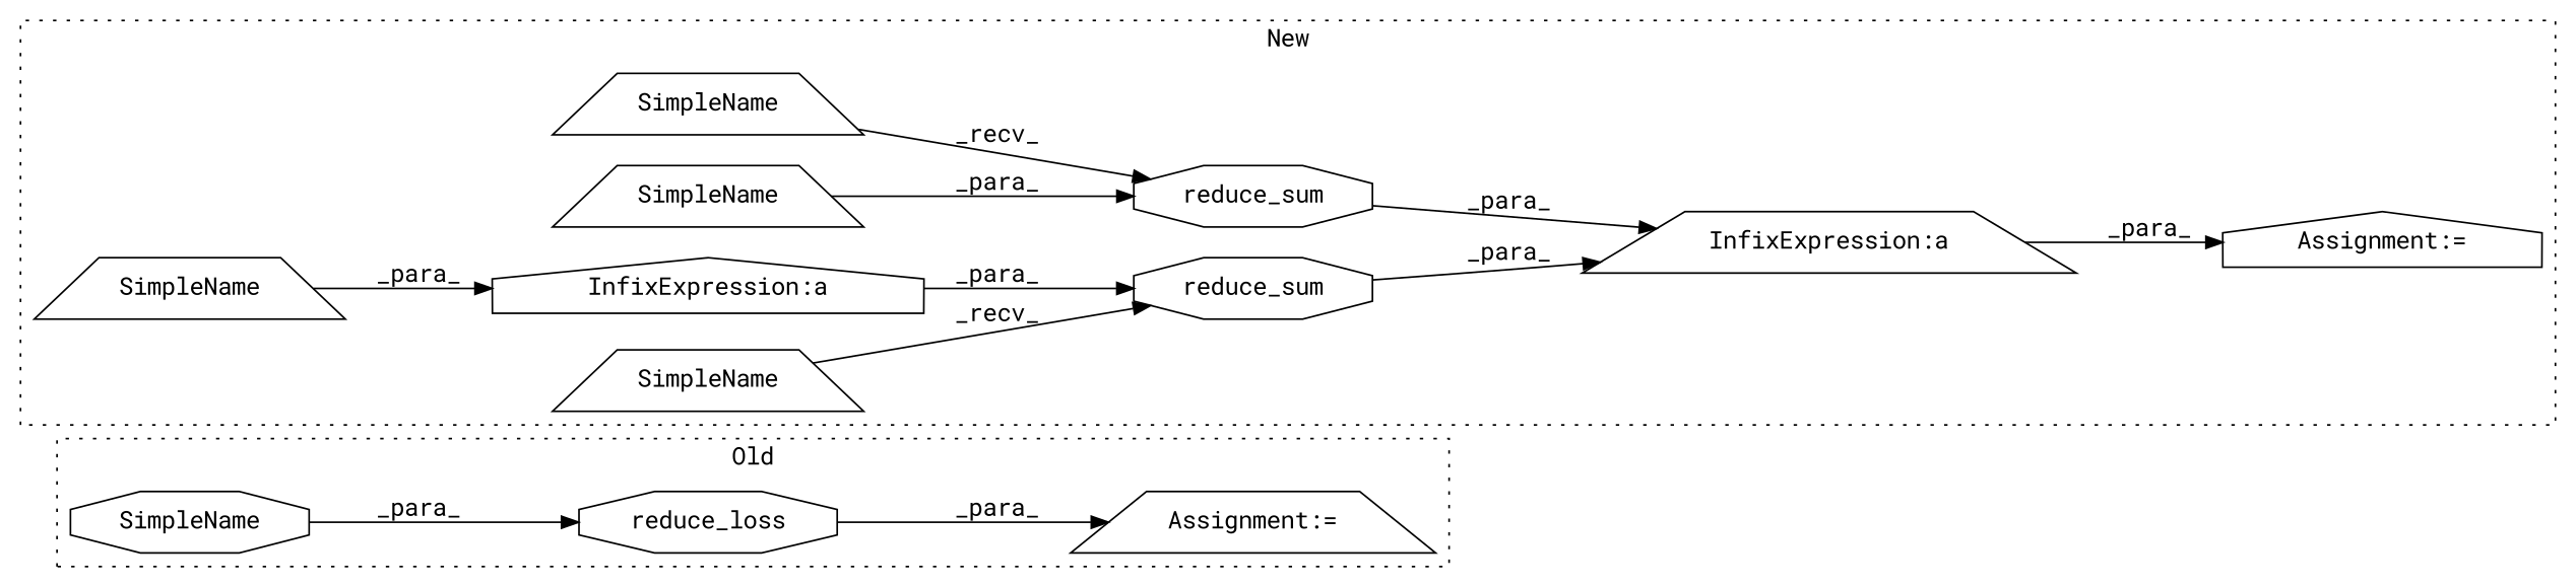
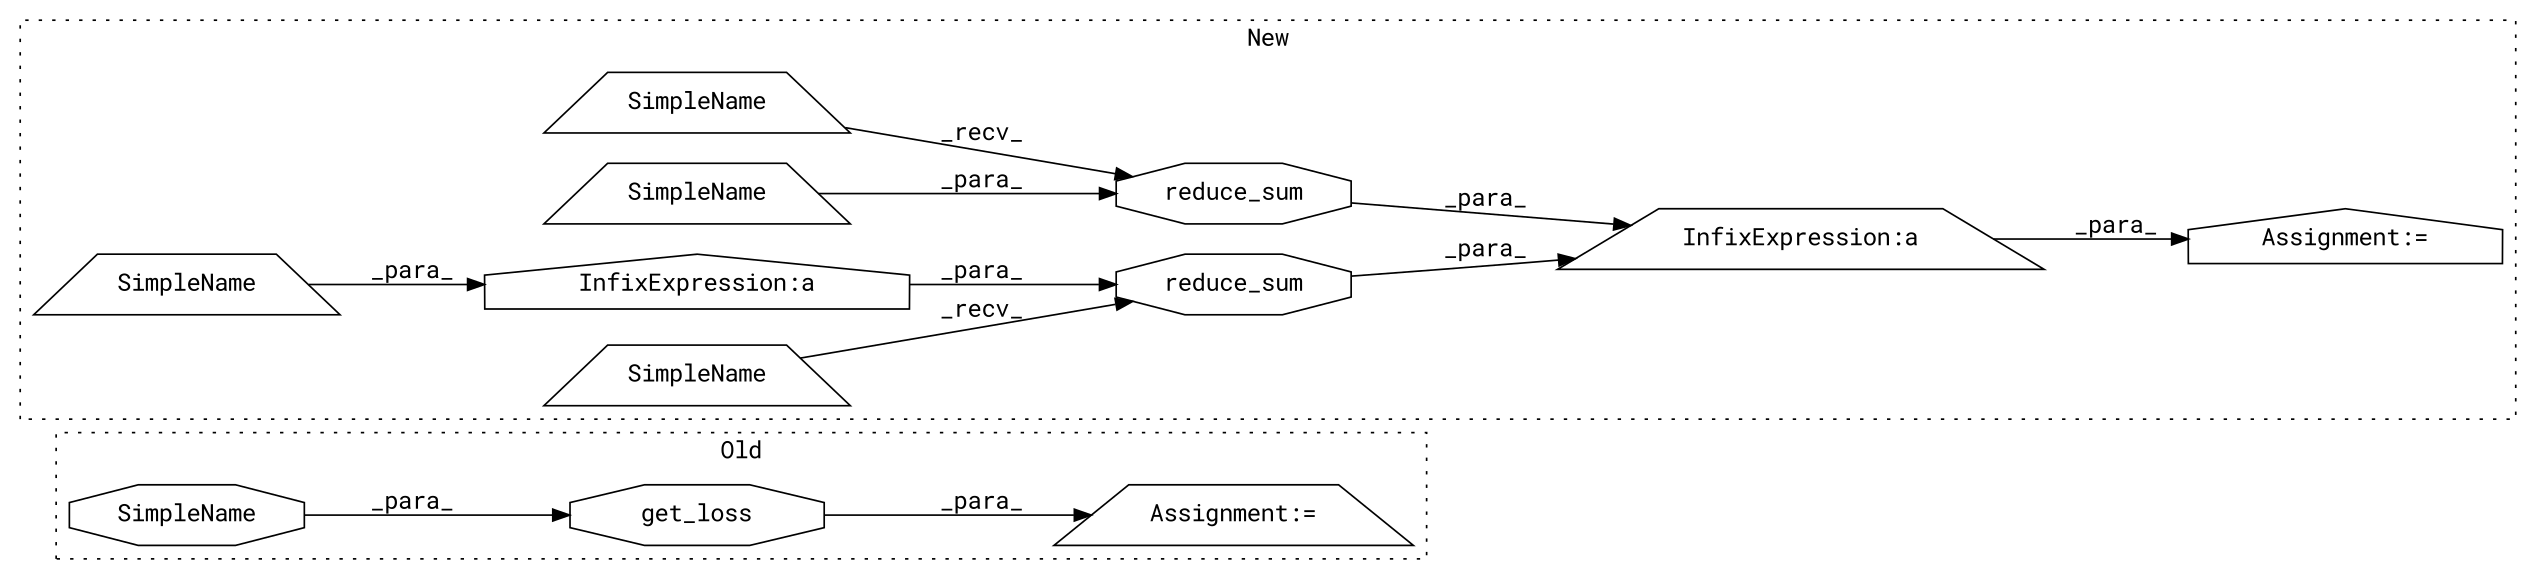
  digraph {
    rankdir=LR
    fontname="Roboto Mono"
    node [a=42 l=8 s=8964 shape=trapezium fontname="Roboto Mono"]
    edge [fontname="Roboto Mono"]
-   n1 [a=32 l="9,1" label=reduce_loss s="8936,8972" shape=octagon]
+   n1 [a=32 l="9,1" label=get_loss s="8936,8972" shape=octagon]
    n2 [a=7 l=1 label="Assignment:=" s=8935]
    n3 [label=SimpleName shape=octagon]
    n4 [a=32 l="11,1" label=reduce_sum s="8914,8938" shape=octagon]
    n5 [a=27 l=3 label="InfixExpression:a" s=8939]
    n6 [a=27 l=3 label="InfixExpression:a" s=8927 shape=house]
    n7 [a=32 l="11,1" label=reduce_sum s="8953,8972" shape=octagon]
    n8 [a=7 l=1 label="Assignment:=" s=8901 shape=house]
    n9 [l=10 label=SimpleName s=8942]
    n10 [l=10 label=SimpleName s=8903]
    n11 [label=SimpleName]
    n12 [label=SimpleName s=8930]
    subgraph cluster_1 {
      label=Old
      style=dotted
      n1
      n2
      n3
    }
    subgraph cluster_2 {
      label=New
      style=dotted
      n4
      n5
      n6
      n7
      n8
      n9
      n10
      n11
      n12
    }
    n1 -> n2 [label=_para_]
    n3 -> n1 [label=_para_]
    n4 -> n5 [label=_para_]
    n5 -> n8 [label=_para_]
    n6 -> n4 [label=_para_]
    n7 -> n5 [label=_para_]
    n9 -> n7 [label=_recv_]
    n10 -> n4 [label=_recv_]
    n11 -> n7 [label=_para_]
    n12 -> n6 [label=_para_]
  }
